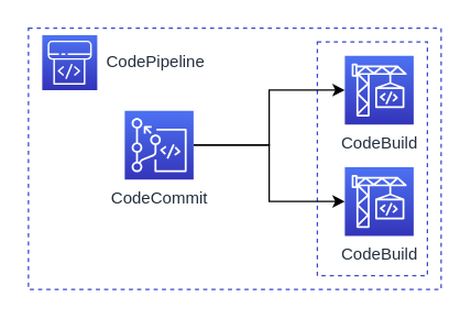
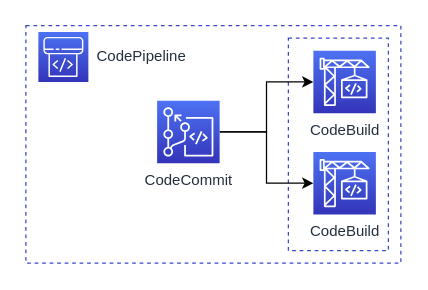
  <mxCell id="0" />
  <mxCell id="1" parent="0" />
  <mxCell id="2" value="" style="rounded=0;whiteSpace=wrap;html=1;fillColor=none;dashed=1;strokeColor=#3b48cc;" parent="1" vertex="1"><mxGeometry x="20" y="20" width="300" height="190" as="geometry" /></mxCell>
  <mxCell id="3" value="" style="rounded=0;whiteSpace=wrap;html=1;fillColor=none;dashed=1;strokeColor=#3b48cc;" parent="1" vertex="1"><mxGeometry x="230" y="30" width="80" height="170" as="geometry" /></mxCell>
  <mxCell id="4" value="CodePipeline" style="sketch=0;points=[[0,0,0],[0.25,0,0],[0.5,0,0],[0.75,0,0],[1,0,0],[0,1,0],[0.25,1,0],[0.5,1,0],[0.75,1,0],[1,1,0],[0,0.25,0],[0,0.5,0],[0,0.75,0],[1,0.25,0],[1,0.5,0],[1,0.75,0]];outlineConnect=0;fontColor=#232F3E;gradientColor=#4D72F3;gradientDirection=north;fillColor=#3334B9;strokeColor=#ffffff;dashed=0;verticalLabelPosition=middle;verticalAlign=middle;align=left;html=1;fontSize=12;fontStyle=0;aspect=fixed;shape=mxgraph.aws4.resourceIcon;resIcon=mxgraph.aws4.codepipeline;labelPosition=right;spacingLeft=5;" parent="1" vertex="1"><mxGeometry x="30" y="25" width="40" height="40" as="geometry" /></mxCell>
  <mxCell id="5" style="edgeStyle=orthogonalEdgeStyle;rounded=0;orthogonalLoop=1;jettySize=auto;html=1;" parent="1" source="7" target="9" edge="1"><mxGeometry relative="1" as="geometry" /></mxCell>
  <mxCell id="6" style="edgeStyle=orthogonalEdgeStyle;rounded=0;orthogonalLoop=1;jettySize=auto;html=1;" parent="1" source="7" target="8" edge="1"><mxGeometry relative="1" as="geometry" /></mxCell>
- <mxCell id="7" value="CodeCommit" style="sketch=0;points=[[0,0,0],[0.25,0,0],[0.5,0,0],[0.75,0,0],[1,0,0],[0,1,0],[0.25,1,0],[0.5,1,0],[0.75,1,0],[1,1,0],[0,0.25,0],[0,0.5,0],[0,0.75,0],[1,0.25,0],[1,0.5,0],[1,0.75,0]];outlineConnect=0;fontColor=#232F3E;gradientColor=#4D72F3;gradientDirection=north;fillColor=#3334B9;strokeColor=#ffffff;dashed=0;verticalLabelPosition=bottom;verticalAlign=top;align=center;html=1;fontSize=12;fontStyle=0;aspect=fixed;shape=mxgraph.aws4.resourceIcon;resIcon=mxgraph.aws4.codecommit;" parent="1" vertex="1"><mxGeometry x="90" y="80" width="50" height="50" as="geometry" /></mxCell>
+ <mxCell id="7" value="CodeCommit" style="sketch=0;points=[[0,0,0],[0.25,0,0],[0.5,0,0],[0.75,0,0],[1,0,0],[0,1,0],[0.25,1,0],[0.5,1,0],[0.75,1,0],[1,1,0],[0,0.25,0],[0,0.5,0],[0,0.75,0],[1,0.25,0],[1,0.5,0],[1,0.75,0]];outlineConnect=0;fontColor=#232F3E;gradientColor=#4D72F3;gradientDirection=north;fillColor=#3334B9;strokeColor=#ffffff;dashed=0;verticalLabelPosition=bottom;verticalAlign=top;align=center;html=1;fontSize=12;fontStyle=0;aspect=fixed;shape=mxgraph.aws4.resourceIcon;resIcon=mxgraph.aws4.codecommit;" parent="1" vertex="1"><mxGeometry x="125" y="80" width="50" height="50" as="geometry" /></mxCell>
  <mxCell id="8" value="CodeBuild" style="sketch=0;points=[[0,0,0],[0.25,0,0],[0.5,0,0],[0.75,0,0],[1,0,0],[0,1,0],[0.25,1,0],[0.5,1,0],[0.75,1,0],[1,1,0],[0,0.25,0],[0,0.5,0],[0,0.75,0],[1,0.25,0],[1,0.5,0],[1,0.75,0]];outlineConnect=0;fontColor=#232F3E;gradientColor=#4D72F3;gradientDirection=north;fillColor=#3334B9;strokeColor=#ffffff;dashed=0;verticalLabelPosition=bottom;verticalAlign=top;align=center;html=1;fontSize=12;fontStyle=0;aspect=fixed;shape=mxgraph.aws4.resourceIcon;resIcon=mxgraph.aws4.codebuild;" parent="1" vertex="1"><mxGeometry x="250" y="121" width="50" height="50" as="geometry" /></mxCell>
  <mxCell id="9" value="CodeBuild" style="sketch=0;points=[[0,0,0],[0.25,0,0],[0.5,0,0],[0.75,0,0],[1,0,0],[0,1,0],[0.25,1,0],[0.5,1,0],[0.75,1,0],[1,1,0],[0,0.25,0],[0,0.5,0],[0,0.75,0],[1,0.25,0],[1,0.5,0],[1,0.75,0]];outlineConnect=0;fontColor=#232F3E;gradientColor=#4D72F3;gradientDirection=north;fillColor=#3334B9;strokeColor=#ffffff;dashed=0;verticalLabelPosition=bottom;verticalAlign=top;align=center;html=1;fontSize=12;fontStyle=0;aspect=fixed;shape=mxgraph.aws4.resourceIcon;resIcon=mxgraph.aws4.codebuild;" parent="1" vertex="1"><mxGeometry x="250" y="40" width="50" height="50" as="geometry" /></mxCell>
